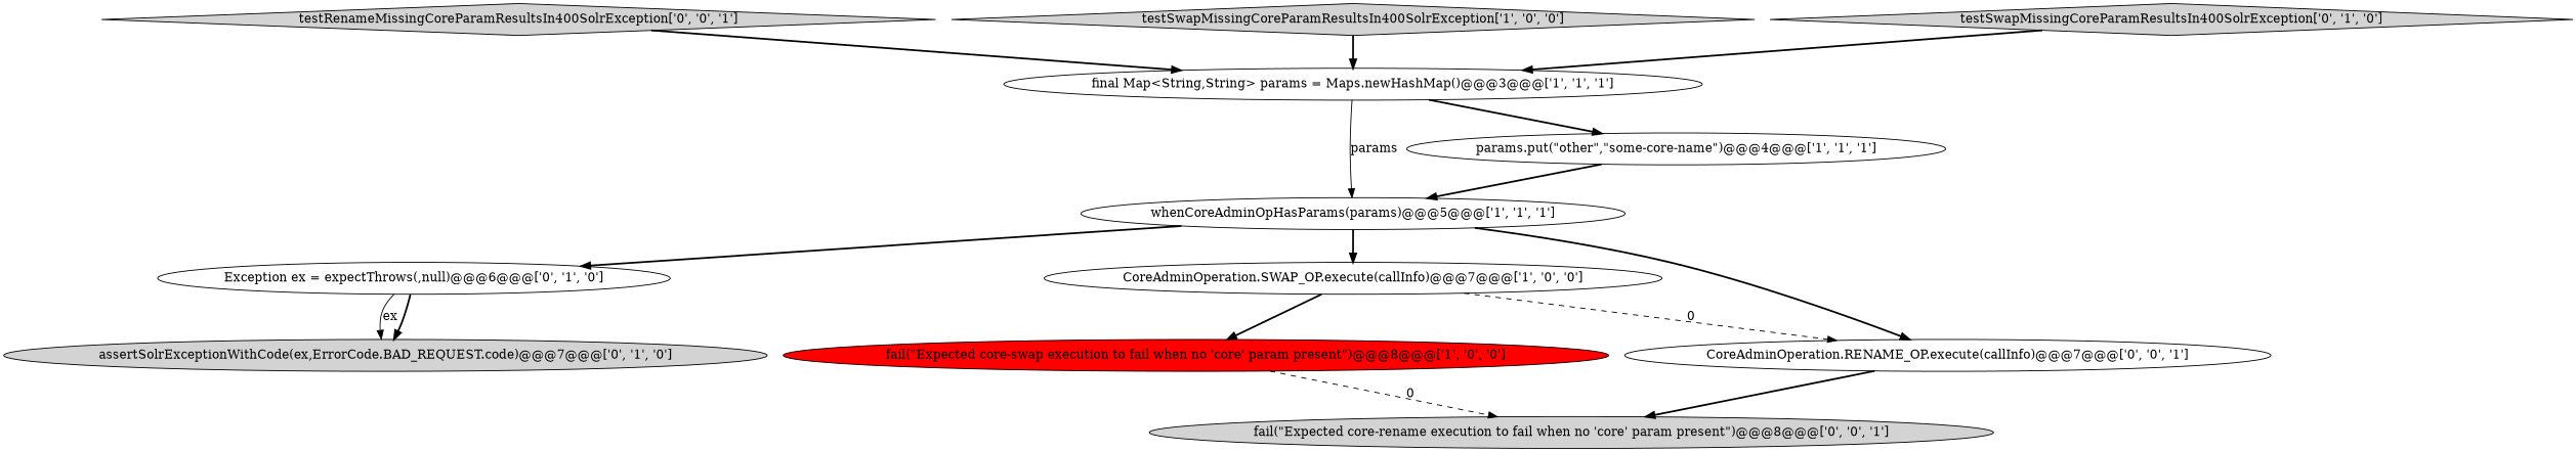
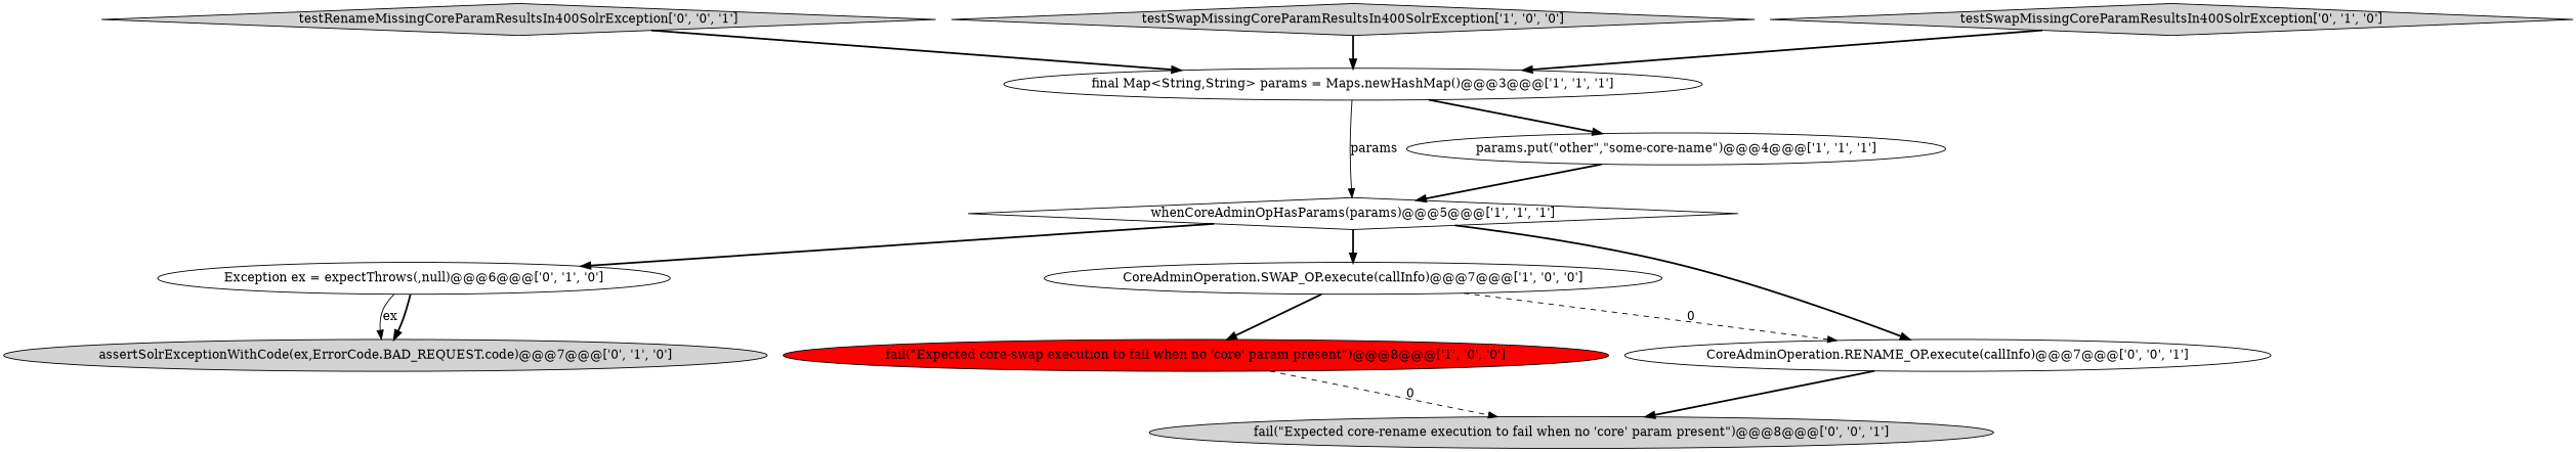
  digraph {
    fontname="DejaVu Serif"
    node [fillcolor=white shape=ellipse style=filled fontname="DejaVu Serif"]
    edge [style=bold fontname="DejaVu Serif"]
    n1 [fillcolor=lightgray label="testRenameMissingCoreParamResultsIn400SolrException['0', '0', '1']" shape=diamond]
    n2 [label="final Map<String,String> params = Maps.newHashMap()@@@3@@@['1', '1', '1']"]
-   n3 [label="whenCoreAdminOpHasParams(params)@@@5@@@['1', '1', '1']"]
+   n3 [label="whenCoreAdminOpHasParams(params)@@@5@@@['1', '1', '1']" shape=diamond]
    n4 [label="CoreAdminOperation.SWAP_OP.execute(callInfo)@@@7@@@['1', '0', '0']"]
    n5 [label="Exception ex = expectThrows(,null)@@@6@@@['0', '1', '0']"]
    n6 [label="CoreAdminOperation.RENAME_OP.execute(callInfo)@@@7@@@['0', '0', '1']"]
    n7 [fillcolor=red label="fail(\"Expected core-swap execution to fail when no 'core' param present\")@@@8@@@['1', '0', '0']"]
    n8 [label="params.put(\"other\",\"some-core-name\")@@@4@@@['1', '1', '1']"]
    n9 [fillcolor=lightgray label="fail(\"Expected core-rename execution to fail when no 'core' param present\")@@@8@@@['0', '0', '1']"]
    n10 [fillcolor=lightgray label="assertSolrExceptionWithCode(ex,ErrorCode.BAD_REQUEST.code)@@@7@@@['0', '1', '0']"]
    n11 [fillcolor=lightgray label="testSwapMissingCoreParamResultsIn400SolrException['1', '0', '0']" shape=diamond]
    n12 [fillcolor=lightgray label="testSwapMissingCoreParamResultsIn400SolrException['0', '1', '0']" shape=diamond]
    n1 -> n2
    n2 -> n3 [label=params style=solid]
    n2 -> n8
    n3 -> n4
    n3 -> n5
    n3 -> n6
    n4 -> n6 [label=0 style=dashed]
    n4 -> n7
    n5 -> n10
    n5 -> n10 [label=ex style=solid]
    n6 -> n9
    n7 -> n9 [label=0 style=dashed]
    n8 -> n3
    n11 -> n2
    n12 -> n2
  }
